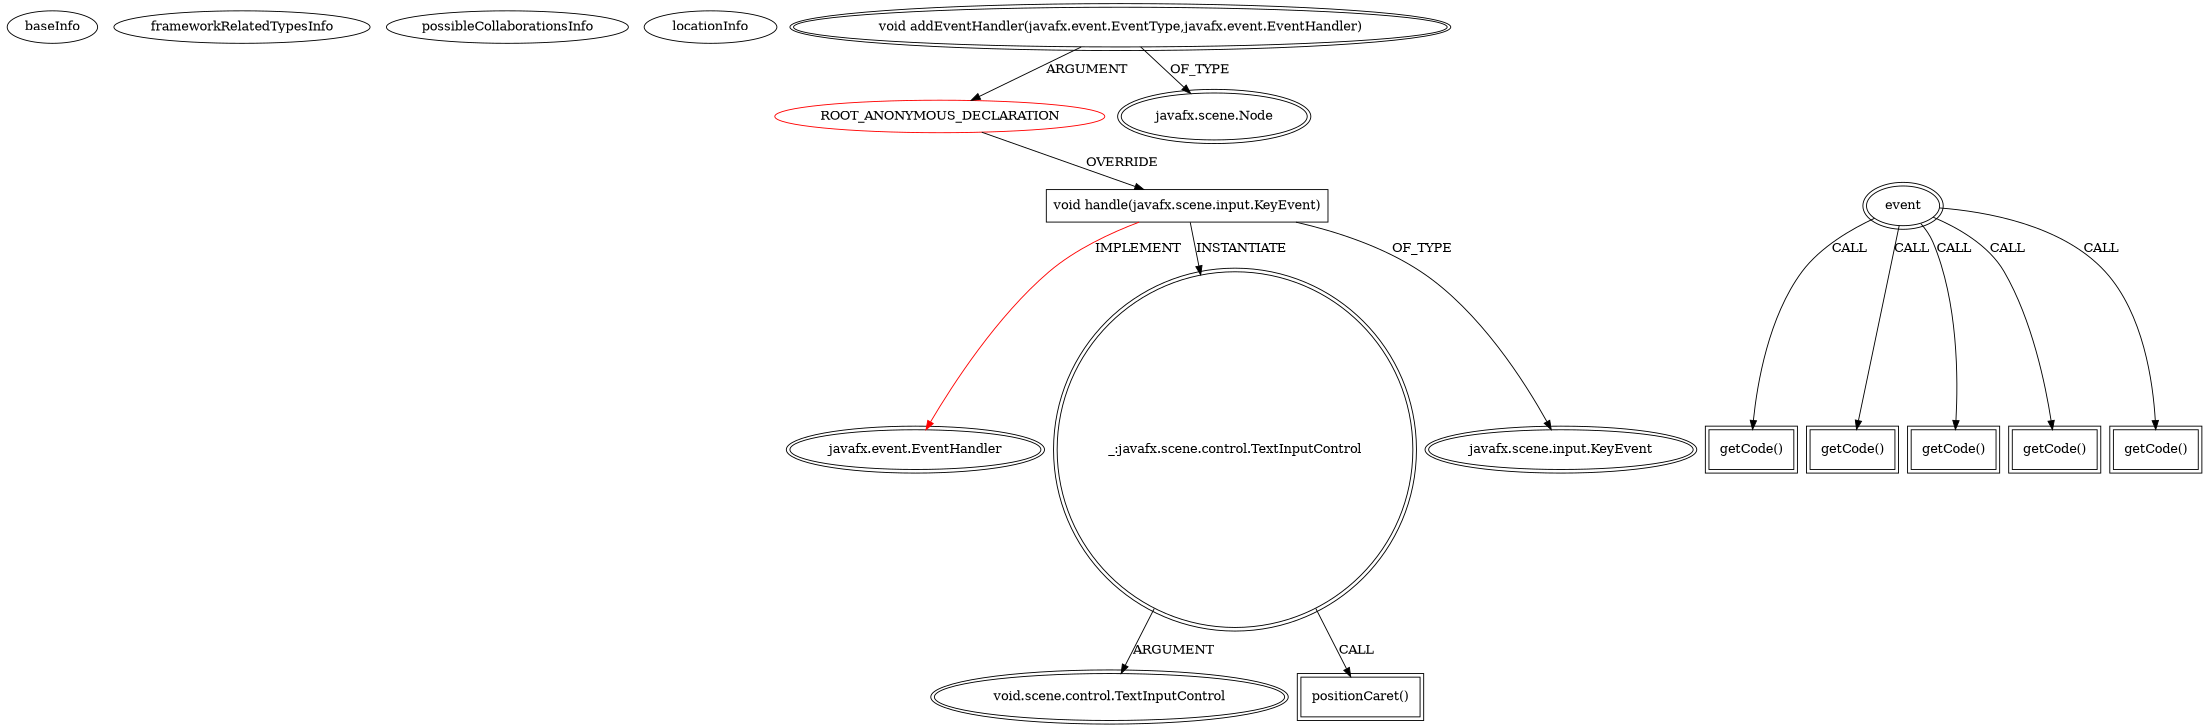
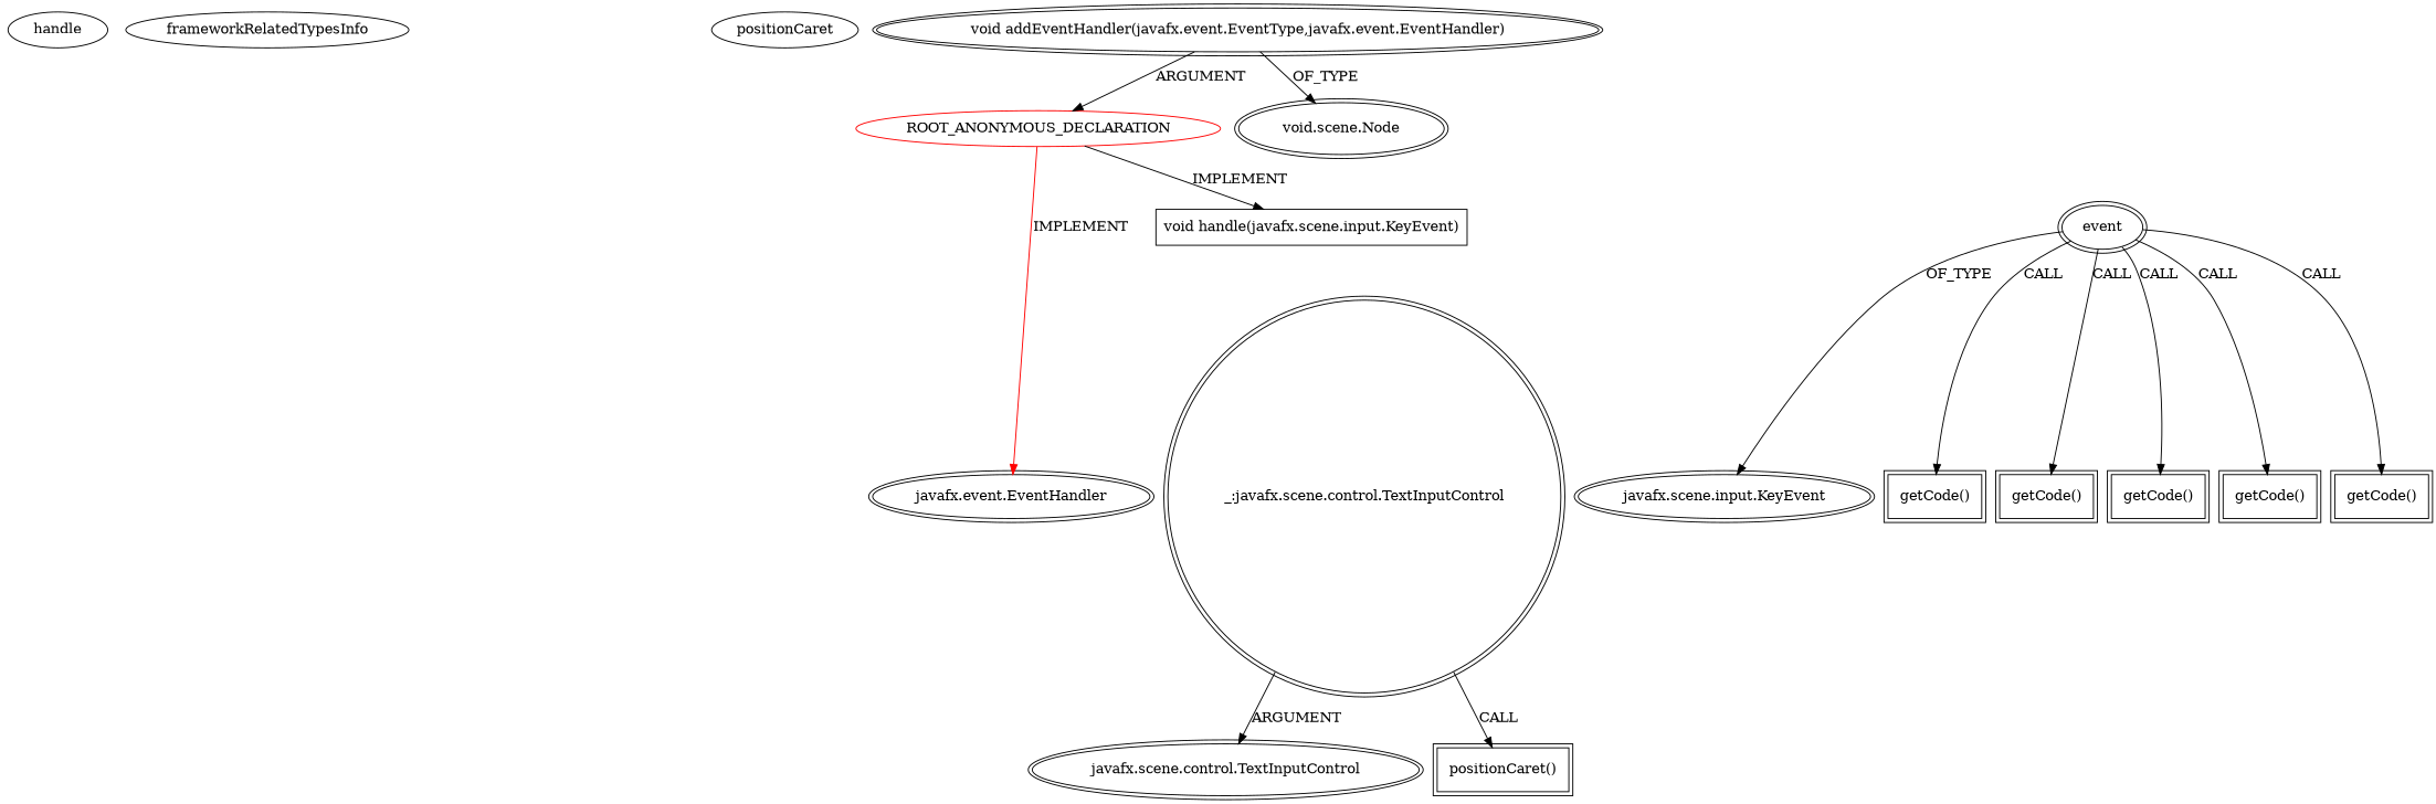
  digraph {
    node [isFrameworkType=true vertexType=INSIDE_CALL peripheries=2]
-   baseInfo [category=extension_graph graphId=3726 isAnonymous=true possibleRelation=false isFrameworkType="" vertexType="" peripheries=""]
+   baseInfo [category=extension_graph graphId=3726 isAnonymous=true possibleRelation=false label=handle isFrameworkType="" vertexType="" peripheries=""]
    frameworkRelatedTypesInfo [0="javafx.event.EventHandler" isFrameworkType="" vertexType="" peripheries=""]
-   possibleCollaborationsInfo [isFrameworkType="" vertexType="" peripheries=""]
-   locationInfo [contextSignature="void initialize()" filePath="/nablex-jfx-control-date/jfx-control-date-master/src/main/java/be/nabu/jfx/control/date/DatePicker.java" graphId=3726 projectName="nablex-jfx-control-date" isFrameworkType="" vertexType="" peripheries=""]
+   locationInfo [contextSignature="void initialize()" filePath="/nablex-jfx-control-date/jfx-control-date-master/src/main/java/be/nabu/jfx/control/date/DatePicker.java" graphId=3726 projectName="nablex-jfx-control-date" label=positionCaret isFrameworkType="" vertexType="" peripheries=""]
    n5 [color=red isFrameworkType=false label=ROOT_ANONYMOUS_DECLARATION vertexType=ROOT_ANONYMOUS_DECLARATION peripheries=""]
    n6 [label="javafx.event.EventHandler" vertexType=FRAMEWORK_INTERFACE_TYPE]
    n7 [isFrameworkType=false label="void handle(javafx.scene.input.KeyEvent)" shape=box vertexType=OVERRIDING_METHOD_DECLARATION peripheries=""]
    n8 [label="_:javafx.scene.control.TextInputControl" shape=circle vertexType=VARIABLE_EXPRESION]
    n9 [label="void addEventHandler(javafx.event.EventType,javafx.event.EventHandler)" vertexType=OUTSIDE_CALL]
-   n10 [label="javafx.scene.Node" vertexType=FRAMEWORK_CLASS_TYPE]
+   n10 [label="void.scene.Node" vertexType=FRAMEWORK_CLASS_TYPE]
    n11 [label=event vertexType=PARAMETER_DECLARATION]
    n12 [label="javafx.scene.input.KeyEvent" vertexType=FRAMEWORK_CLASS_TYPE]
    n13 [label="getCode()" shape=box]
    n14 [label="getCode()" shape=box]
    n15 [label="getCode()" shape=box]
    n16 [label="getCode()" shape=box]
    n17 [label="getCode()" shape=box]
-   n18 [label="void.scene.control.TextInputControl" vertexType=FRAMEWORK_CLASS_TYPE]
+   n18 [label="javafx.scene.control.TextInputControl" vertexType=FRAMEWORK_CLASS_TYPE]
    n19 [label="positionCaret()" shape=box]
-   n7 -> n6 [color=red label=IMPLEMENT]
-   n5 -> n7 [label=OVERRIDE]
-   n7 -> n8 [label=INSTANTIATE]
+   n5 -> n6 [color=red label=IMPLEMENT]
+   n5 -> n7 [label=IMPLEMENT]
    n8 -> n18 [label=ARGUMENT]
    n8 -> n19 [label=CALL]
    n9 -> n5 [label=ARGUMENT]
    n9 -> n10 [label=OF_TYPE]
-   n7 -> n12 [label=OF_TYPE]
+   n11 -> n12 [label=OF_TYPE]
    n11 -> n13 [label=CALL]
    n11 -> n14 [label=CALL]
    n11 -> n15 [label=CALL]
    n11 -> n16 [label=CALL]
    n11 -> n17 [label=CALL]
  }
